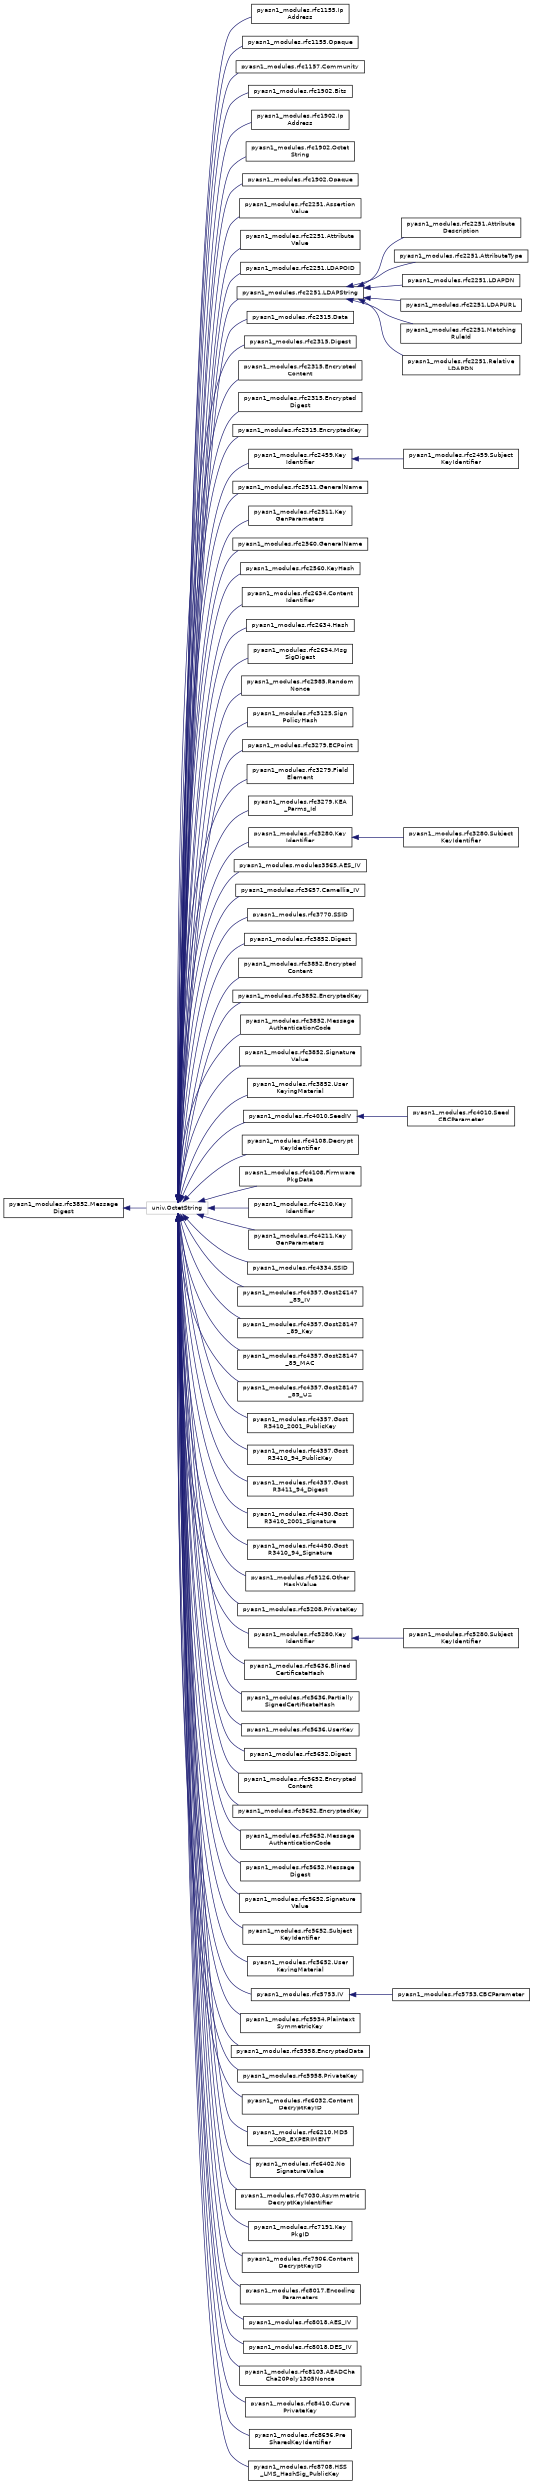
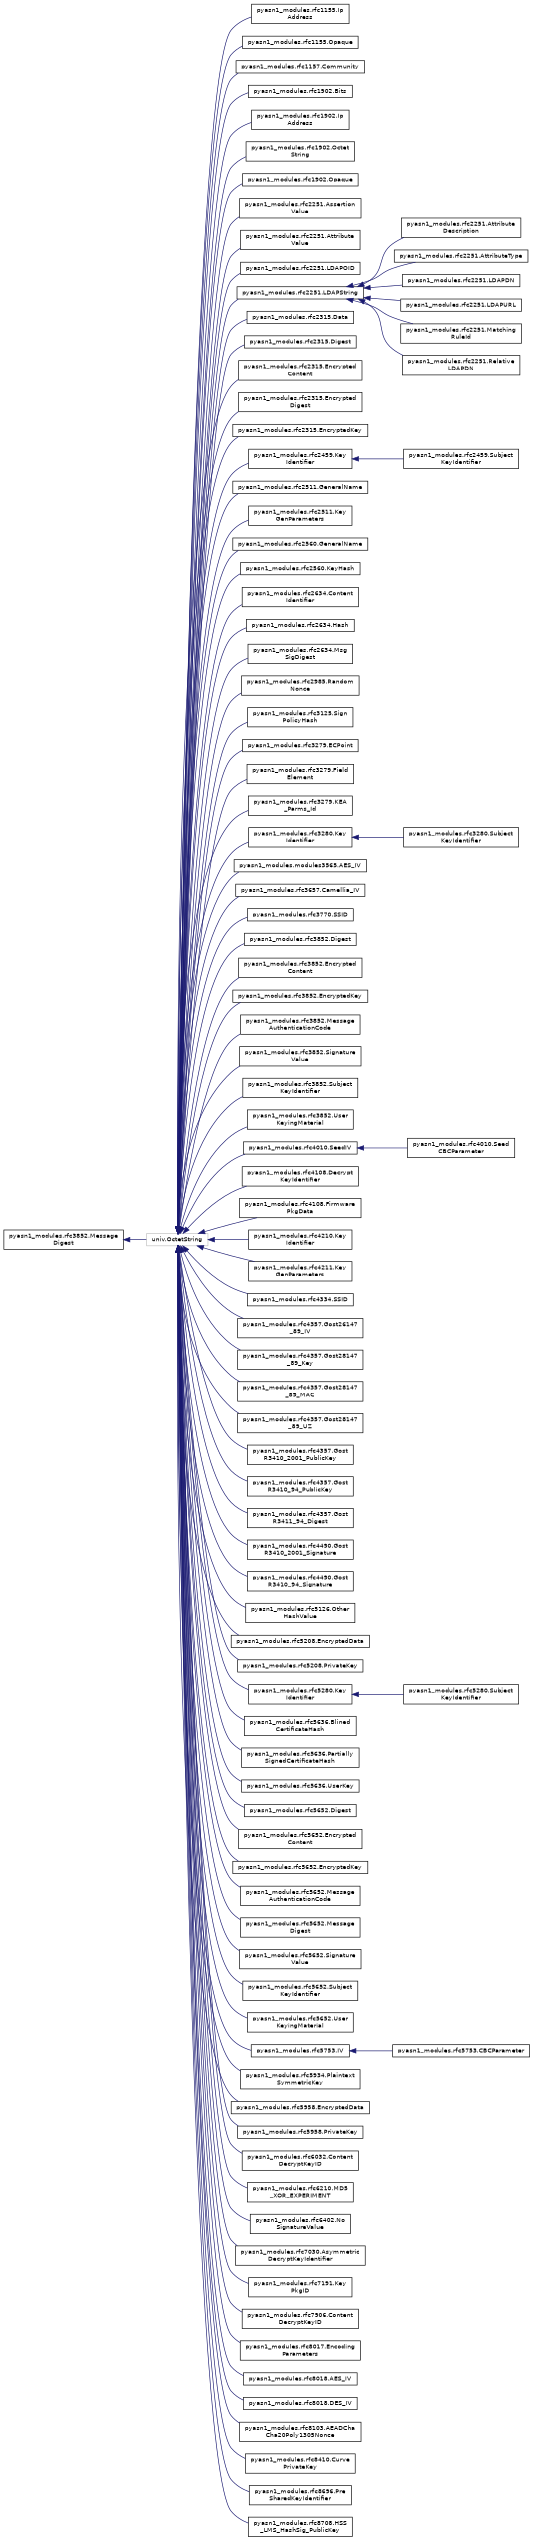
  digraph {
    rankdir=LR
    node [color=black fillcolor=white fontname=Helvetica fontsize=10 shape=record style=filled]
    edge [color=midnightblue dir=back fontname=Helvetica fontsize=10 labelfontname=Helvetica labelfontsize=10 style=solid]
    n1 [color=grey75 height=0.2 label="univ.OctetString" width=0.4]
    n2 [height=0.2 label="pyasn1_modules.rfc1155.Ip\lAddress" width=0.4]
    n3 [height=0.2 label="pyasn1_modules.rfc1155.Opaque" width=0.4]
    n4 [height=0.2 label="pyasn1_modules.rfc1157.Community" width=0.4]
    n5 [height=0.2 label="pyasn1_modules.rfc1902.Bits" width=0.4]
    n6 [height=0.2 label="pyasn1_modules.rfc1902.Ip\lAddress" width=0.4]
    n7 [height=0.2 label="pyasn1_modules.rfc1902.Octet\lString" width=0.4]
    n8 [height=0.2 label="pyasn1_modules.rfc1902.Opaque" width=0.4]
    n9 [height=0.2 label="pyasn1_modules.rfc2251.Assertion\lValue" width=0.4]
    n10 [height=0.2 label="pyasn1_modules.rfc2251.Attribute\lValue" width=0.4]
    n11 [height=0.2 label="pyasn1_modules.rfc2251.LDAPOID" width=0.4]
    n12 [height=0.2 label="pyasn1_modules.rfc2251.LDAPString" width=0.4]
    n13 [height=0.2 label="pyasn1_modules.rfc2315.Data" width=0.4]
    n14 [height=0.2 label="pyasn1_modules.rfc2315.Digest" width=0.4]
    n15 [height=0.2 label="pyasn1_modules.rfc2315.Encrypted\lContent" width=0.4]
    n16 [height=0.2 label="pyasn1_modules.rfc2315.Encrypted\lDigest" width=0.4]
    n17 [height=0.2 label="pyasn1_modules.rfc2315.EncryptedKey" width=0.4]
    n18 [height=0.2 label="pyasn1_modules.rfc2459.Key\lIdentifier" width=0.4]
    n19 [height=0.2 label="pyasn1_modules.rfc2511.GeneralName" width=0.4]
    n20 [height=0.2 label="pyasn1_modules.rfc2511.Key\lGenParameters" width=0.4]
    n21 [height=0.2 label="pyasn1_modules.rfc2560.GeneralName" width=0.4]
    n22 [height=0.2 label="pyasn1_modules.rfc2560.KeyHash" width=0.4]
    n23 [height=0.2 label="pyasn1_modules.rfc2634.Content\lIdentifier" width=0.4]
    n24 [height=0.2 label="pyasn1_modules.rfc2634.Hash" width=0.4]
    n25 [height=0.2 label="pyasn1_modules.rfc2634.Msg\lSigDigest" width=0.4]
    n26 [height=0.2 label="pyasn1_modules.rfc2985.Random\lNonce" width=0.4]
    n27 [height=0.2 label="pyasn1_modules.rfc3125.Sign\lPolicyHash" width=0.4]
    n28 [height=0.2 label="pyasn1_modules.rfc3279.ECPoint" width=0.4]
    n29 [height=0.2 label="pyasn1_modules.rfc3279.Field\lElement" width=0.4]
    n30 [height=0.2 label="pyasn1_modules.rfc3279.KEA\l_Parms_Id" width=0.4]
    n31 [height=0.2 label="pyasn1_modules.rfc3280.Key\lIdentifier" width=0.4]
    n32 [height=0.2 label="pyasn1_modules.modules3565.AES_IV" width=0.4]
    n33 [height=0.2 label="pyasn1_modules.rfc3657.Camellia_IV" width=0.4]
    n34 [height=0.2 label="pyasn1_modules.rfc3770.SSID" width=0.4]
    n35 [height=0.2 label="pyasn1_modules.rfc3852.Digest" width=0.4]
    n36 [height=0.2 label="pyasn1_modules.rfc3852.Encrypted\lContent" width=0.4]
    n37 [height=0.2 label="pyasn1_modules.rfc3852.EncryptedKey" width=0.4]
    n38 [height=0.2 label="pyasn1_modules.rfc3852.Message\lAuthenticationCode" width=0.4]
    n39 [height=0.2 label="pyasn1_modules.rfc3852.Signature\lValue" width=0.4]
+   n40 [height=0.2 label="pyasn1_modules.rfc3852.Subject\lKeyIdentifier" width=0.4]
    n41 [height=0.2 label="pyasn1_modules.rfc3852.User\lKeyingMaterial" width=0.4]
    n42 [height=0.2 label="pyasn1_modules.rfc4010.SeedIV" width=0.4]
    n43 [height=0.2 label="pyasn1_modules.rfc4108.Decrypt\lKeyIdentifier" width=0.4]
    n44 [height=0.2 label="pyasn1_modules.rfc4108.Firmware\lPkgData" width=0.4]
    n45 [height=0.2 label="pyasn1_modules.rfc4210.Key\lIdentifier" width=0.4]
    n46 [height=0.2 label="pyasn1_modules.rfc4211.Key\lGenParameters" width=0.4]
    n47 [height=0.2 label="pyasn1_modules.rfc4334.SSID" width=0.4]
    n48 [height=0.2 label="pyasn1_modules.rfc4357.Gost26147\l_89_IV" width=0.4]
    n49 [height=0.2 label="pyasn1_modules.rfc4357.Gost28147\l_89_Key" width=0.4]
    n50 [height=0.2 label="pyasn1_modules.rfc4357.Gost28147\l_89_MAC" width=0.4]
    n51 [height=0.2 label="pyasn1_modules.rfc4357.Gost28147\l_89_UZ" width=0.4]
    n52 [height=0.2 label="pyasn1_modules.rfc4357.Gost\lR3410_2001_PublicKey" width=0.4]
    n53 [height=0.2 label="pyasn1_modules.rfc4357.Gost\lR3410_94_PublicKey" width=0.4]
    n54 [height=0.2 label="pyasn1_modules.rfc4357.Gost\lR3411_94_Digest" width=0.4]
    n55 [height=0.2 label="pyasn1_modules.rfc4490.Gost\lR3410_2001_Signature" width=0.4]
    n56 [height=0.2 label="pyasn1_modules.rfc4490.Gost\lR3410_94_Signature" width=0.4]
    n57 [height=0.2 label="pyasn1_modules.rfc5126.Other\lHashValue" width=0.4]
+   n58 [height=0.2 label="pyasn1_modules.rfc5208.EncryptedData" width=0.4]
    n59 [height=0.2 label="pyasn1_modules.rfc5208.PrivateKey" width=0.4]
    n60 [height=0.2 label="pyasn1_modules.rfc5280.Key\lIdentifier" width=0.4]
    n61 [height=0.2 label="pyasn1_modules.rfc5636.Blined\lCertificateHash" width=0.4]
    n62 [height=0.2 label="pyasn1_modules.rfc5636.Partially\lSignedCertificateHash" width=0.4]
    n63 [height=0.2 label="pyasn1_modules.rfc5636.UserKey" width=0.4]
    n64 [height=0.2 label="pyasn1_modules.rfc5652.Digest" width=0.4]
    n65 [height=0.2 label="pyasn1_modules.rfc5652.Encrypted\lContent" width=0.4]
    n66 [height=0.2 label="pyasn1_modules.rfc5652.EncryptedKey" width=0.4]
    n67 [height=0.2 label="pyasn1_modules.rfc5652.Message\lAuthenticationCode" width=0.4]
    n68 [height=0.2 label="pyasn1_modules.rfc5652.Message\lDigest" width=0.4]
    n69 [height=0.2 label="pyasn1_modules.rfc5652.Signature\lValue" width=0.4]
    n70 [height=0.2 label="pyasn1_modules.rfc5652.Subject\lKeyIdentifier" width=0.4]
    n71 [height=0.2 label="pyasn1_modules.rfc5652.User\lKeyingMaterial" width=0.4]
    n72 [height=0.2 label="pyasn1_modules.rfc5753.IV" width=0.4]
    n73 [height=0.2 label="pyasn1_modules.rfc5934.Plaintext\lSymmetricKey" width=0.4]
    n74 [height=0.2 label="pyasn1_modules.rfc5958.EncryptedData" width=0.4]
    n75 [height=0.2 label="pyasn1_modules.rfc5958.PrivateKey" width=0.4]
    n76 [height=0.2 label="pyasn1_modules.rfc6032.Content\lDecryptKeyID" width=0.4]
    n77 [height=0.2 label="pyasn1_modules.rfc6210.MD5\l_XOR_EXPERIMENT" width=0.4]
    n78 [height=0.2 label="pyasn1_modules.rfc6402.No\lSignatureValue" width=0.4]
    n79 [height=0.2 label="pyasn1_modules.rfc7030.Asymmetric\lDecryptKeyIdentifier" width=0.4]
    n80 [height=0.2 label="pyasn1_modules.rfc7191.Key\lPkgID" width=0.4]
    n81 [height=0.2 label="pyasn1_modules.rfc7906.Content\lDecryptKeyID" width=0.4]
    n82 [height=0.2 label="pyasn1_modules.rfc8017.Encoding\lParameters" width=0.4]
    n83 [height=0.2 label="pyasn1_modules.rfc8018.AES_IV" width=0.4]
    n84 [height=0.2 label="pyasn1_modules.rfc8018.DES_IV" width=0.4]
    n85 [height=0.2 label="pyasn1_modules.rfc8103.AEADCha\lCha20Poly1305Nonce" width=0.4]
    n86 [height=0.2 label="pyasn1_modules.rfc8410.Curve\lPrivateKey" width=0.4]
    n87 [height=0.2 label="pyasn1_modules.rfc8696.Pre\lSharedKeyIdentifier" width=0.4]
    n88 [height=0.2 label="pyasn1_modules.rfc8708.HSS\l_LMS_HashSig_PublicKey" width=0.4]
    n89 [height=0.2 label="pyasn1_modules.rfc2251.Attribute\lDescription" width=0.4]
    n90 [height=0.2 label="pyasn1_modules.rfc2251.AttributeType" width=0.4]
    n91 [height=0.2 label="pyasn1_modules.rfc2251.LDAPDN" width=0.4]
    n92 [height=0.2 label="pyasn1_modules.rfc2251.LDAPURL" width=0.4]
    n93 [height=0.2 label="pyasn1_modules.rfc2251.Matching\lRuleId" width=0.4]
    n94 [height=0.2 label="pyasn1_modules.rfc2251.Relative\lLDAPDN" width=0.4]
    n95 [height=0.2 label="pyasn1_modules.rfc2459.Subject\lKeyIdentifier" width=0.4]
    n96 [height=0.2 label="pyasn1_modules.rfc3280.Subject\lKeyIdentifier" width=0.4]
    n97 [height=0.2 label="pyasn1_modules.rfc3852.Message\lDigest" width=0.4]
    n98 [height=0.2 label="pyasn1_modules.rfc4010.Seed\lCBCParameter" width=0.4]
    n99 [height=0.2 label="pyasn1_modules.rfc5280.Subject\lKeyIdentifier" width=0.4]
    n100 [height=0.2 label="pyasn1_modules.rfc5753.CBCParameter" width=0.4]
    n1 -> n2
    n1 -> n3
    n1 -> n4
    n1 -> n5
    n1 -> n6
    n1 -> n7
    n1 -> n8
    n1 -> n9
    n1 -> n10
    n1 -> n11
    n1 -> n12
    n1 -> n13
    n1 -> n14
    n1 -> n15
    n1 -> n16
    n1 -> n17
    n1 -> n18
    n1 -> n19
    n1 -> n20
    n1 -> n21
    n1 -> n22
    n1 -> n23
    n1 -> n24
    n1 -> n25
    n1 -> n26
    n1 -> n27
    n1 -> n28
    n1 -> n29
    n1 -> n30
    n1 -> n31
    n1 -> n32
    n1 -> n33
    n1 -> n34
    n1 -> n35
    n1 -> n36
    n1 -> n37
    n1 -> n38
    n1 -> n39
+   n1 -> n40
    n1 -> n41
    n1 -> n42
    n1 -> n43
    n1 -> n44
    n1 -> n45
    n1 -> n46
    n1 -> n47
    n1 -> n48
    n1 -> n49
    n1 -> n50
    n1 -> n51
    n1 -> n52
    n1 -> n53
    n1 -> n54
    n1 -> n55
    n1 -> n56
    n1 -> n57
+   n1 -> n58
    n1 -> n59
    n1 -> n60
    n1 -> n61
    n1 -> n62
    n1 -> n63
    n1 -> n64
    n1 -> n65
    n1 -> n66
    n1 -> n67
    n1 -> n68
    n1 -> n69
    n1 -> n70
    n1 -> n71
    n1 -> n72
    n1 -> n73
    n1 -> n74
    n1 -> n75
    n1 -> n76
    n1 -> n77
    n1 -> n78
    n1 -> n79
    n1 -> n80
    n1 -> n81
    n1 -> n82
    n1 -> n83
    n1 -> n84
    n1 -> n85
    n1 -> n86
    n1 -> n87
    n1 -> n88
    n12 -> n89
    n12 -> n90
    n12 -> n91
    n12 -> n92
    n12 -> n93
    n12 -> n94
    n18 -> n95
    n31 -> n96
    n42 -> n98
    n60 -> n99
    n72 -> n100
    n97 -> n1
  }
